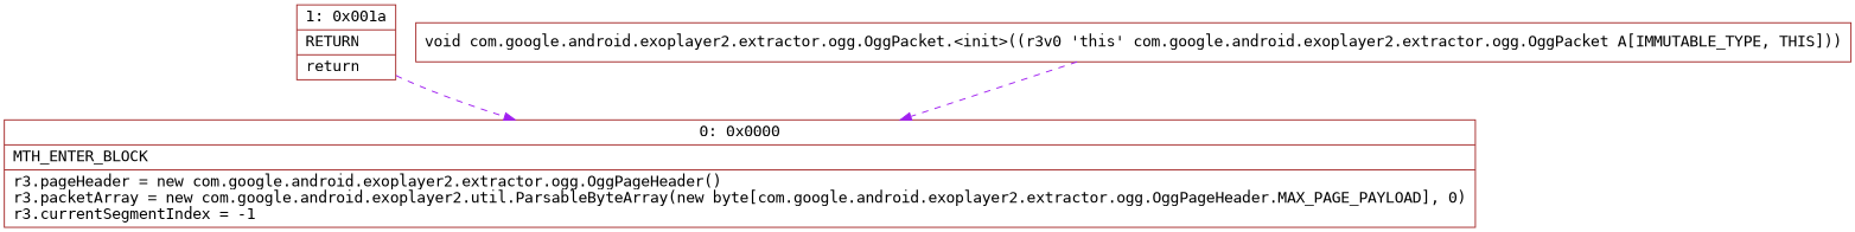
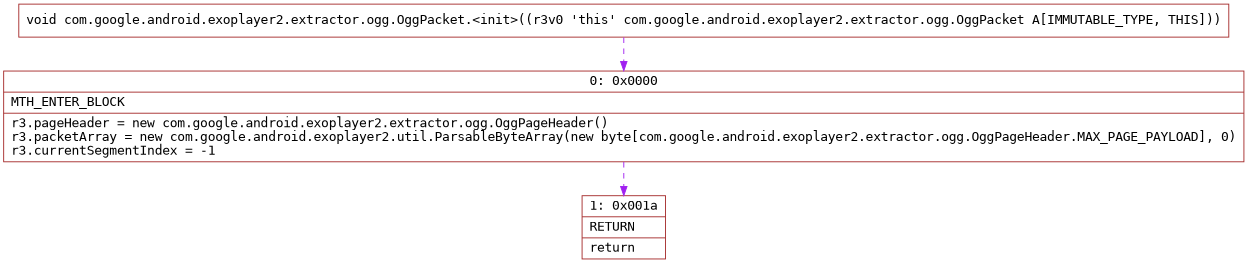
  digraph {
    fontname="DejaVu Sans Mono"
    node [shape=record color=brown fontname="DejaVu Sans Mono"]
    edge [color=purple style=dashed fontname="DejaVu Sans Mono"]
    n1 [label="{0\:\ 0x0000|MTH_ENTER_BLOCK\l|r3.pageHeader = new com.google.android.exoplayer2.extractor.ogg.OggPageHeader()\lr3.packetArray = new com.google.android.exoplayer2.util.ParsableByteArray(new byte[com.google.android.exoplayer2.extractor.ogg.OggPageHeader.MAX_PAGE_PAYLOAD], 0)\lr3.currentSegmentIndex = \-1\l}"]
    n2 [label="{1\:\ 0x001a|RETURN\l|return\l}"]
    n3 [label="{void com.google.android.exoplayer2.extractor.ogg.OggPacket.\<init\>((r3v0 'this' com.google.android.exoplayer2.extractor.ogg.OggPacket A[IMMUTABLE_TYPE, THIS])) }"]
-   n2 -> n1
+   n1 -> n2
    n3 -> n1
  }
